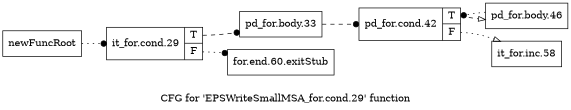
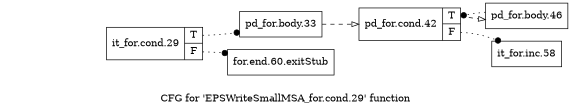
  digraph {
    label="CFG for 'EPSWriteSmallMSA_for.cond.29' function"
    rankdir=LR
    node [shape=record]
    edge [arrowhead=dot style=dotted]
-   n1 [label="{newFuncRoot}"]
    n2 [label="{it_for.cond.29|{<s0>T|<s1>F}}"]
    n3 [label="{for.end.60.exitStub}"]
    n4 [label="{pd_for.body.33}"]
    n5 [label="{pd_for.cond.42|{<s0>T|<s1>F}}"]
    n6 [label="{pd_for.body.46}"]
    n7 [label="{it_for.inc.58}"]
-   n1 -> n2
    n2 -> n3 [tailport=s1]
-   n2 -> n4 [style=dashed tailport=s0]
-   n4 -> n5 [style=dashed]
+   n2 -> n4 [tailport=s0]
+   n4 -> n5 [arrowhead=onormal style=dashed]
    n5 -> n6 [arrowhead=onormal style=dashed tailport=s0]
-   n5 -> n7 [arrowhead=onormal tailport=s1]
+   n5 -> n7 [tailport=s1]
    n6 -> n5
  }
